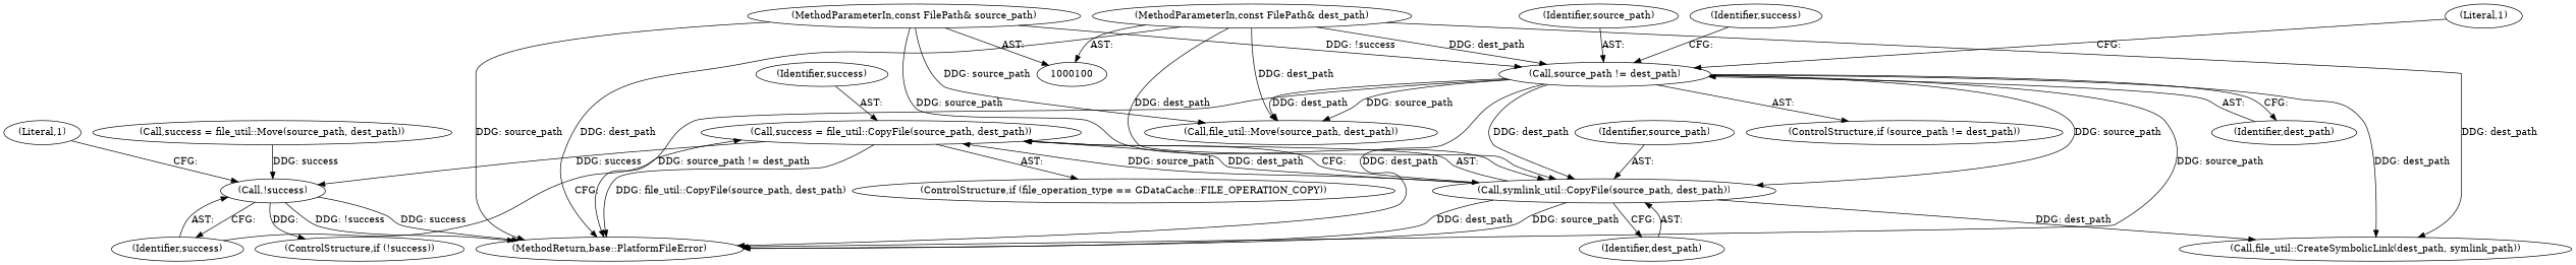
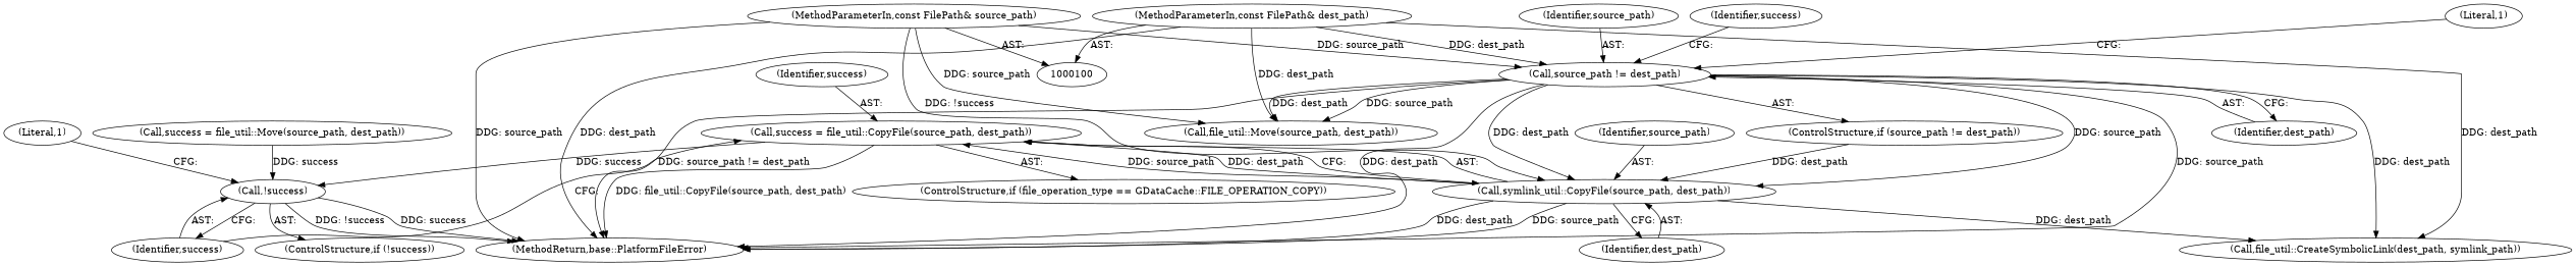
  digraph {
    n1 [label="(Call,success = file_util::CopyFile(source_path, dest_path))"]
    n2 [label="(Call,symlink_util::CopyFile(source_path, dest_path))"]
    n3 [label="(Call,!success)"]
    n4 [label="(MethodReturn,base::PlatformFileError)"]
    n5 [label="(ControlStructure,if (file_operation_type == GDataCache::FILE_OPERATION_COPY))"]
    n6 [label="(Identifier,dest_path)"]
    n7 [label="(Call,file_util::CreateSymbolicLink(dest_path, symlink_path))"]
    n8 [label="(Identifier,success)"]
    n9 [label="(ControlStructure,if (!success))"]
    n10 [label="(Call,source_path != dest_path)"]
    n11 [label="(Identifier,dest_path)"]
    n12 [label="(ControlStructure,if (source_path != dest_path))"]
    n13 [label="(Call,file_util::Move(source_path, dest_path))"]
    n14 [label="(MethodParameterIn,const FilePath& source_path)"]
    1000100
    n16 [label="(MethodParameterIn,const FilePath& dest_path)"]
    n17 [label="(Identifier,source_path)"]
    n18 [label="(Identifier,success)"]
    n19 [label="(Literal,1)"]
    n20 [label="(Call,success = file_util::Move(source_path, dest_path))"]
    n21 [label="(Identifier,source_path)"]
    n22 [label="(Identifier,success)"]
    n23 [label="(Literal,1)"]
    n1 -> n2 [label="CFG: "]
    n1 -> n3 [label="DDG: success"]
    n1 -> n4 [label="DDG: file_util::CopyFile(source_path, dest_path)"]
    n1 -> n5 [label="AST: "]
    n2 -> n1 [label="AST: "]
    n2 -> n1 [label="DDG: source_path"]
    n2 -> n1 [label="DDG: dest_path"]
    n2 -> n4 [label="DDG: dest_path"]
    n2 -> n4 [label="DDG: source_path"]
    n2 -> n6 [label="CFG: "]
    n2 -> n7 [label="DDG: dest_path"]
    n3 -> n4 [label="DDG: !success"]
    n3 -> n4 [label="DDG: success"]
    n3 -> n8 [label="CFG: "]
-   n3 -> n9 [label="DDG: "]
+   n3 -> n9 [label="AST: "]
    n6 -> n2 [label="AST: "]
    n8 -> n1 [label="CFG: "]
    n8 -> n3 [label="AST: "]
    n10 -> n2 [label="DDG: source_path"]
    n10 -> n2 [label="DDG: dest_path"]
    n10 -> n4 [label="DDG: source_path != dest_path"]
    n10 -> n4 [label="DDG: dest_path"]
    n10 -> n4 [label="DDG: source_path"]
    n10 -> n7 [label="DDG: dest_path"]
    n10 -> n11 [label="CFG: "]
    n10 -> n12 [label="AST: "]
    n10 -> n13 [label="DDG: source_path"]
    n10 -> n13 [label="DDG: dest_path"]
    n11 -> n10 [label="AST: "]
-   n14 -> n2 [label="DDG: source_path"]
+   n14 -> n2 [label="DDG: !success"]
    n14 -> n4 [label="DDG: source_path"]
-   n14 -> n10 [label="DDG: !success"]
+   n14 -> n10 [label="DDG: source_path"]
    n14 -> n13 [label="DDG: source_path"]
    n14 -> 1000100 [label="AST: "]
-   n16 -> n2 [label="DDG: dest_path"]
+   n12 -> n2 [label="DDG: dest_path"]
    n16 -> n4 [label="DDG: dest_path"]
    n16 -> n7 [label="DDG: dest_path"]
    n16 -> n10 [label="DDG: dest_path"]
    n16 -> n13 [label="DDG: dest_path"]
    n16 -> 1000100 [label="AST: "]
    n17 -> n2 [label="AST: "]
    n18 -> n10 [label="CFG: "]
    n19 -> n10 [label="CFG: "]
    n20 -> n3 [label="DDG: success"]
    n21 -> n10 [label="AST: "]
    n22 -> n1 [label="AST: "]
    n23 -> n3 [label="CFG: "]
  }
